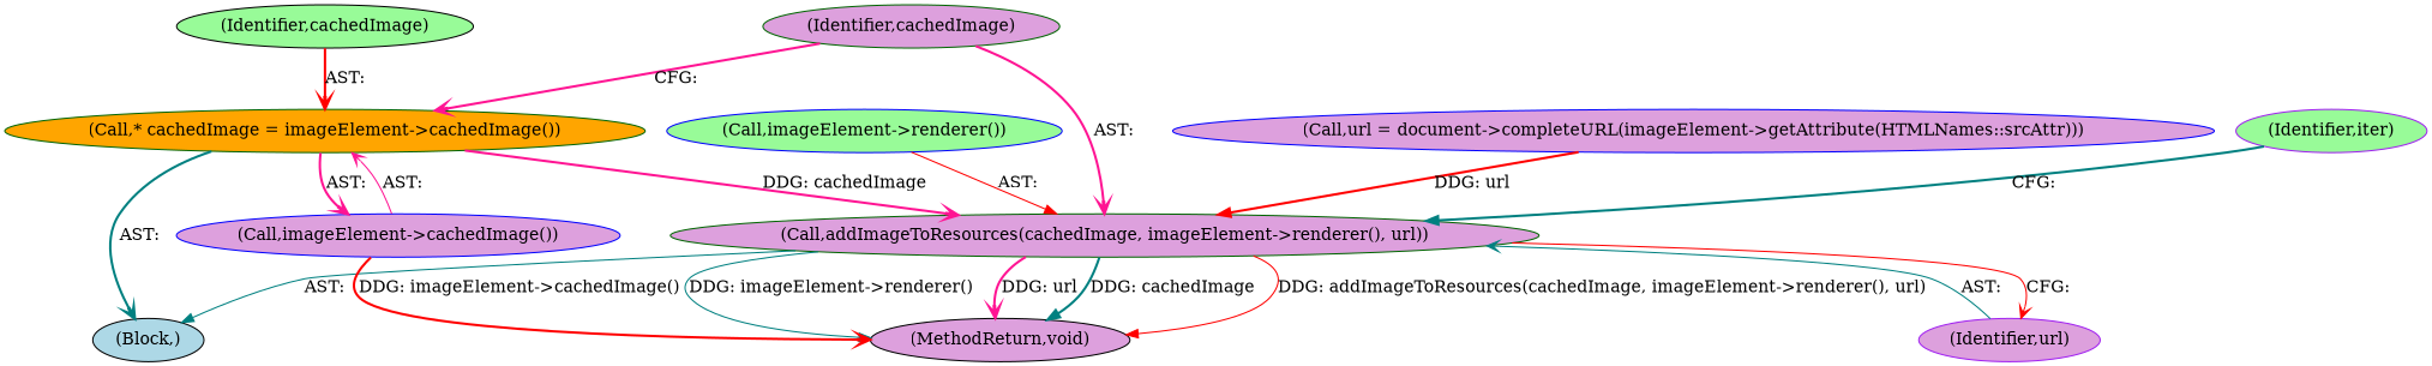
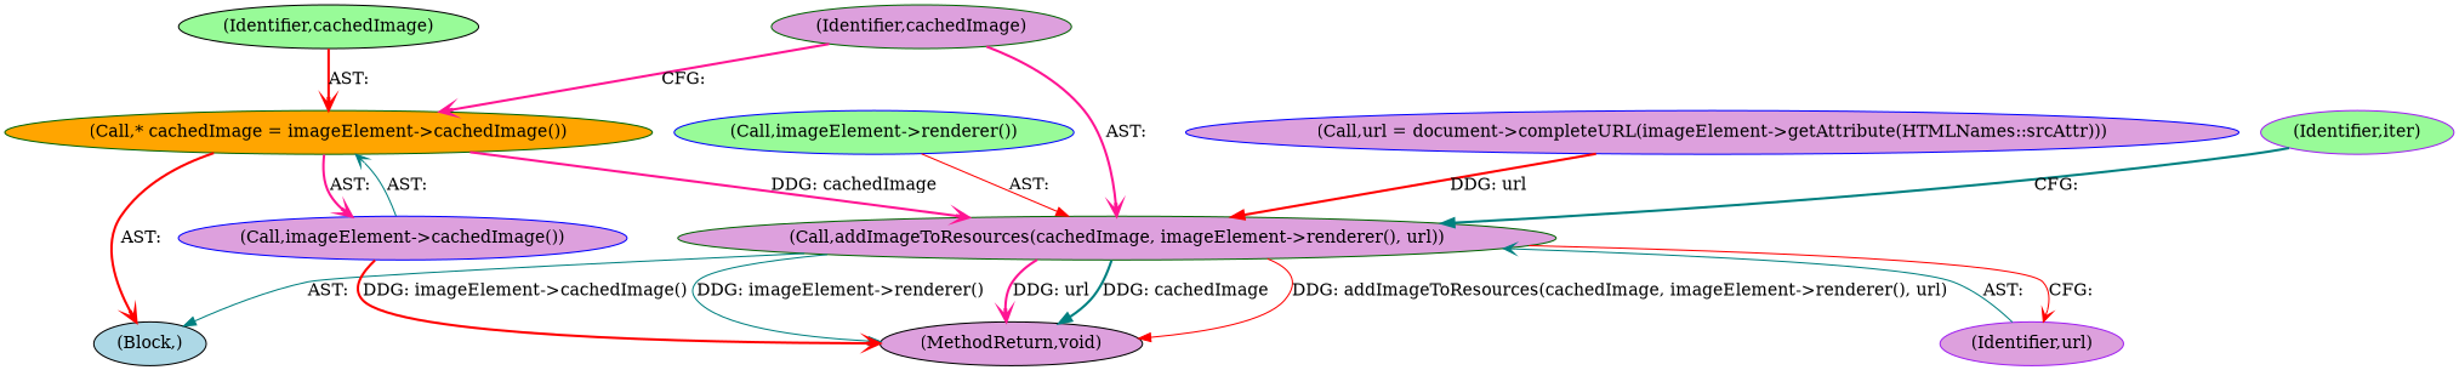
  digraph {
    node [color=darkgreen fillcolor=plum style=filled]
    edge [arrowhead=vee color=red style=bold]
    n1 [fillcolor=orange label="(Call,* cachedImage = imageElement->cachedImage())"]
    n2 [label="(Call,addImageToResources(cachedImage, imageElement->renderer(), url))"]
    n3 [color=black fillcolor=lightblue label="(Block,)"]
    n4 [color=blue label="(Call,imageElement->cachedImage())"]
    n5 [color=black label="(MethodReturn,void)"]
    n6 [color=purple label="(Identifier,url)"]
    n7 [label="(Identifier,cachedImage)"]
    n8 [color=blue fillcolor=palegreen label="(Call,imageElement->renderer())"]
    n9 [color=blue label="(Call,url = document->completeURL(imageElement->getAttribute(HTMLNames::srcAttr)))"]
    n10 [color=purple fillcolor=palegreen label="(Identifier,iter)"]
    n11 [color=black fillcolor=palegreen label="(Identifier,cachedImage)"]
    n1 -> n2 [color=deeppink label="DDG: cachedImage"]
-   n1 -> n3 [color=teal label="AST: "]
+   n1 -> n3 [label="AST: "]
    n1 -> n4 [color=deeppink label="AST: "]
    n2 -> n3 [arrowhead=normal color=teal label="AST: " style=solid]
    n2 -> n5 [arrowhead=normal label="DDG: addImageToResources(cachedImage, imageElement->renderer(), url)" style=solid]
    n2 -> n5 [arrowhead=normal color=teal label="DDG: imageElement->renderer()" style=solid]
    n2 -> n5 [color=deeppink label="DDG: url"]
    n2 -> n5 [arrowhead=normal color=teal label="DDG: cachedImage"]
    n2 -> n6 [label="CFG: " style=solid]
-   n4 -> n1 [color=deeppink label="AST: " style=solid]
+   n4 -> n1 [color=teal label="AST: " style=solid]
    n4 -> n5 [label="DDG: imageElement->cachedImage()"]
    n6 -> n2 [color=teal label="AST: " style=solid]
    n7 -> n1 [color=deeppink label="CFG: "]
    n7 -> n2 [color=deeppink label="AST: "]
    n8 -> n2 [arrowhead=normal label="AST: " style=solid]
    n9 -> n2 [arrowhead=normal label="DDG: url"]
    n10 -> n2 [arrowhead=normal color=teal label="CFG: "]
    n11 -> n1 [label="AST: "]
  }
